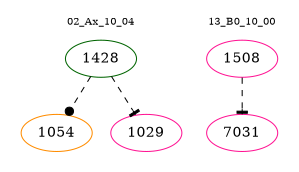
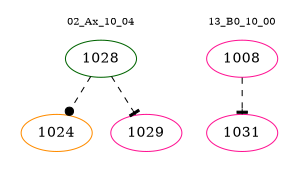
  digraph {
    node [color=deeppink]
    edge [arrowhead=tee color=black style=dashed]
-   n1 [color=darkgreen label=1428]
-   n2 [color=darkorange label=1054]
+   n1 [color=darkgreen label=1028]
+   n2 [color=darkorange label=1024]
    n3 [label=1029]
-   n4 [label=1508]
-   n5 [label=7031]
+   n4 [label=1008]
+   n5 [label=1031]
    subgraph cluster_1 {
      color=white
      fontsize=10
      label="02_Ax_10_04"
      n1
      n2
      n3
    }
    subgraph cluster_2 {
      color=white
      fontsize=10
      label="13_B0_10_00"
      n4
      n5
    }
    n1 -> n2 [arrowhead=dot]
    n1 -> n3
    n4 -> n5
  }
